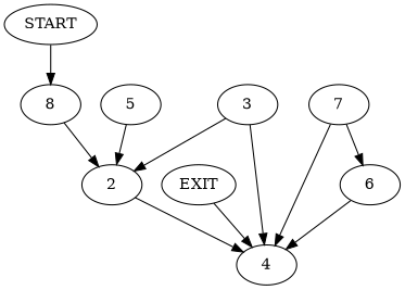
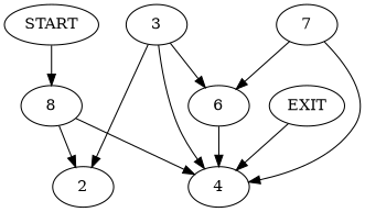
  digraph {
    n1 [label=START]
    n2 [label=8]
    2
-   5
    n5 [label=EXIT]
    4
    3
    6
    7
    n1 -> n2
    n2 -> 2
-   2 -> 4
-   5 -> 2
+   n2 -> 4
    n5 -> 4
    3 -> 2
    3 -> 4
+   3 -> 6
    6 -> 4
    7 -> 4
    7 -> 6
  }
